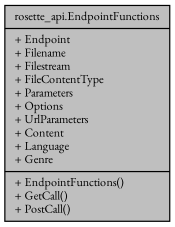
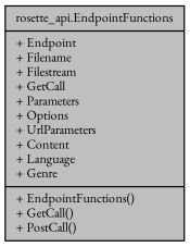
  digraph {
    fontname="EB Garamond"
-   n1 [color=black fillcolor=grey75 fontcolor=black fontname="EB Garamond" fontsize=10 height=0.2 label="{rosette_api.EndpointFunctions\n|+ Endpoint\l+ Filename\l+ Filestream\l+ FileContentType\l+ Parameters\l+ Options\l+ UrlParameters\l+ Content\l+ Language\l+ Genre\l|+ EndpointFunctions()\l+ GetCall()\l+ PostCall()\l}" shape=record style=filled width=0.4]
+   n1 [color=black fillcolor=grey75 fontcolor=black fontname="EB Garamond" fontsize=10 height=0.2 label="{rosette_api.EndpointFunctions\n|+ Endpoint\l+ Filename\l+ Filestream\l+ GetCall\l+ Parameters\l+ Options\l+ UrlParameters\l+ Content\l+ Language\l+ Genre\l|+ EndpointFunctions()\l+ GetCall()\l+ PostCall()\l}" shape=record style=filled width=0.4]
  }
